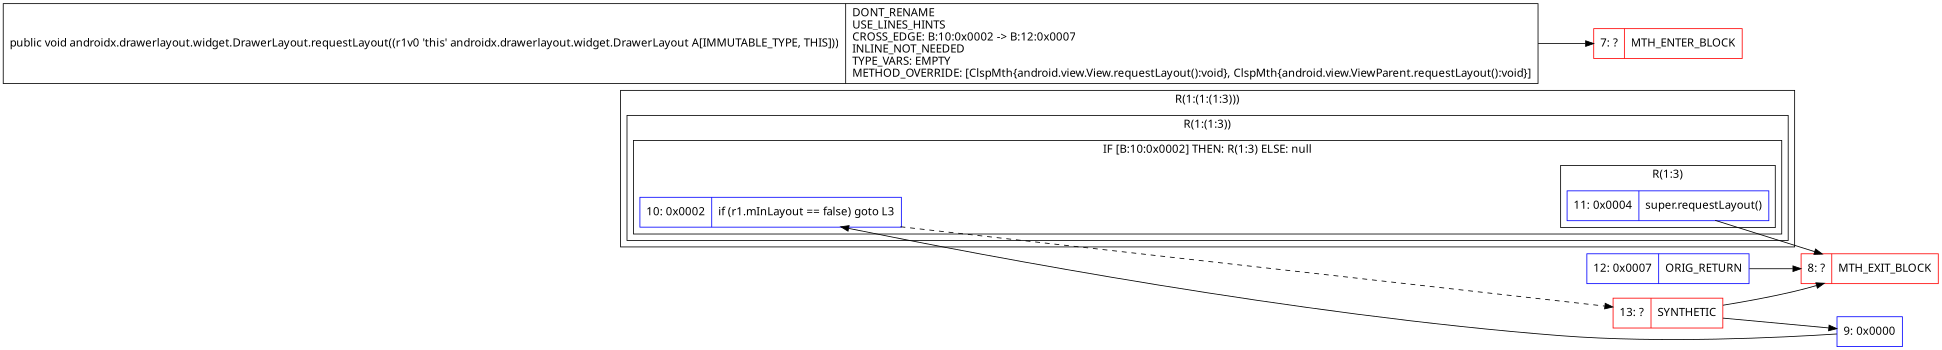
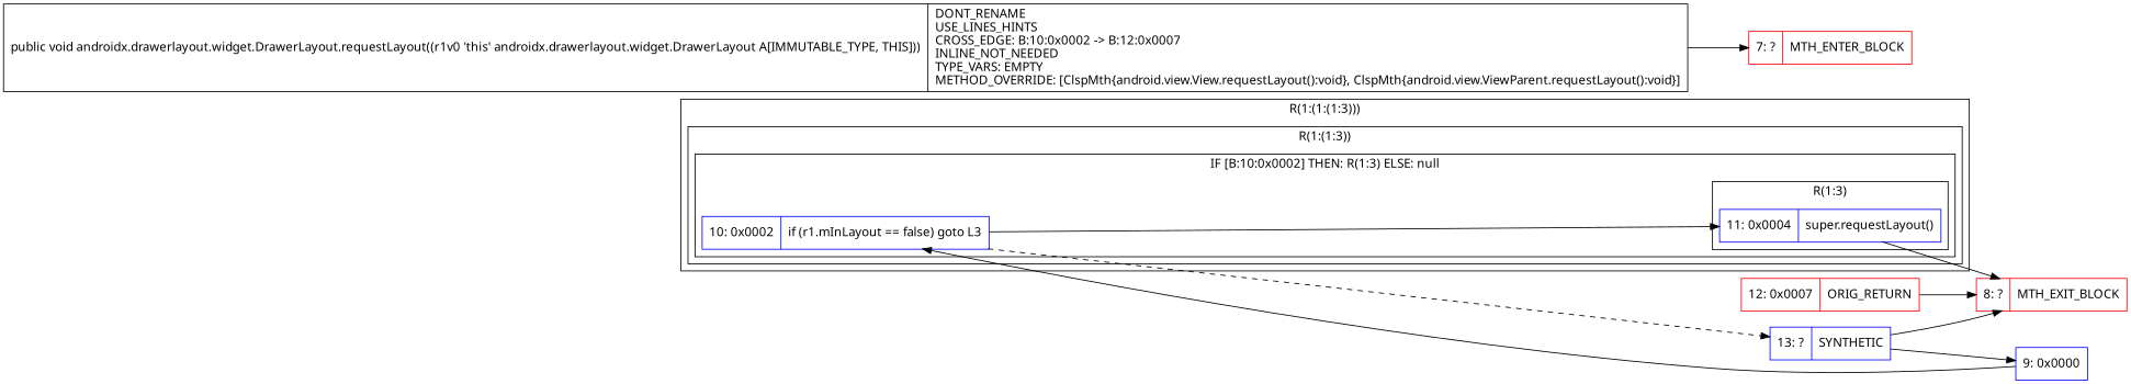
  digraph {
    fontname="Noto Sans"
    rankdir=LR
    node [color=red fontname="Noto Sans" shape=record]
    edge [fontname="Noto Sans"]
    n1 [color=blue label="{11\:\ 0x0004|super.requestLayout()\l}"]
    n2 [color=blue label="{10\:\ 0x0002|if (r1.mInLayout == false) goto L3\l}"]
    n3 [label="{8\:\ ?|MTH_EXIT_BLOCK\l}"]
-   n4 [label="{13\:\ ?|SYNTHETIC\l}"]
+   n4 [color=blue label="{13\:\ ?|SYNTHETIC\l}"]
    n5 [color=blue label="{9\:\ 0x0000}"]
-   n6 [color=blue label="{12\:\ 0x0007|ORIG_RETURN\l}"]
+   n6 [label="{12\:\ 0x0007|ORIG_RETURN\l}"]
    n7 [label="{7\:\ ?|MTH_ENTER_BLOCK\l}"]
    n8 [label="{public void androidx.drawerlayout.widget.DrawerLayout.requestLayout((r1v0 'this' androidx.drawerlayout.widget.DrawerLayout A[IMMUTABLE_TYPE, THIS]))  | DONT_RENAME\lUSE_LINES_HINTS\lCROSS_EDGE: B:10:0x0002 \-\> B:12:0x0007\lINLINE_NOT_NEEDED\lTYPE_VARS: EMPTY\lMETHOD_OVERRIDE: [ClspMth\{android.view.View.requestLayout():void\}, ClspMth\{android.view.ViewParent.requestLayout():void\}]\l}" color=""]
    subgraph cluster_1 {
      label="R(1:(1:(1:3)))"
      subgraph cluster_2 {
        label="R(1:(1:3))"
        subgraph cluster_3 {
          label="IF [B:10:0x0002] THEN: R(1:3) ELSE: null"
          n2
          subgraph cluster_4 {
            label="R(1:3)"
            n1
          }
        }
      }
    }
    n1 -> n3
+   n2 -> n1
    n2 -> n4 [style=dashed]
    n4 -> n3
    n4 -> n5
    n5 -> n2
    n6 -> n3
    n8 -> n7
  }
